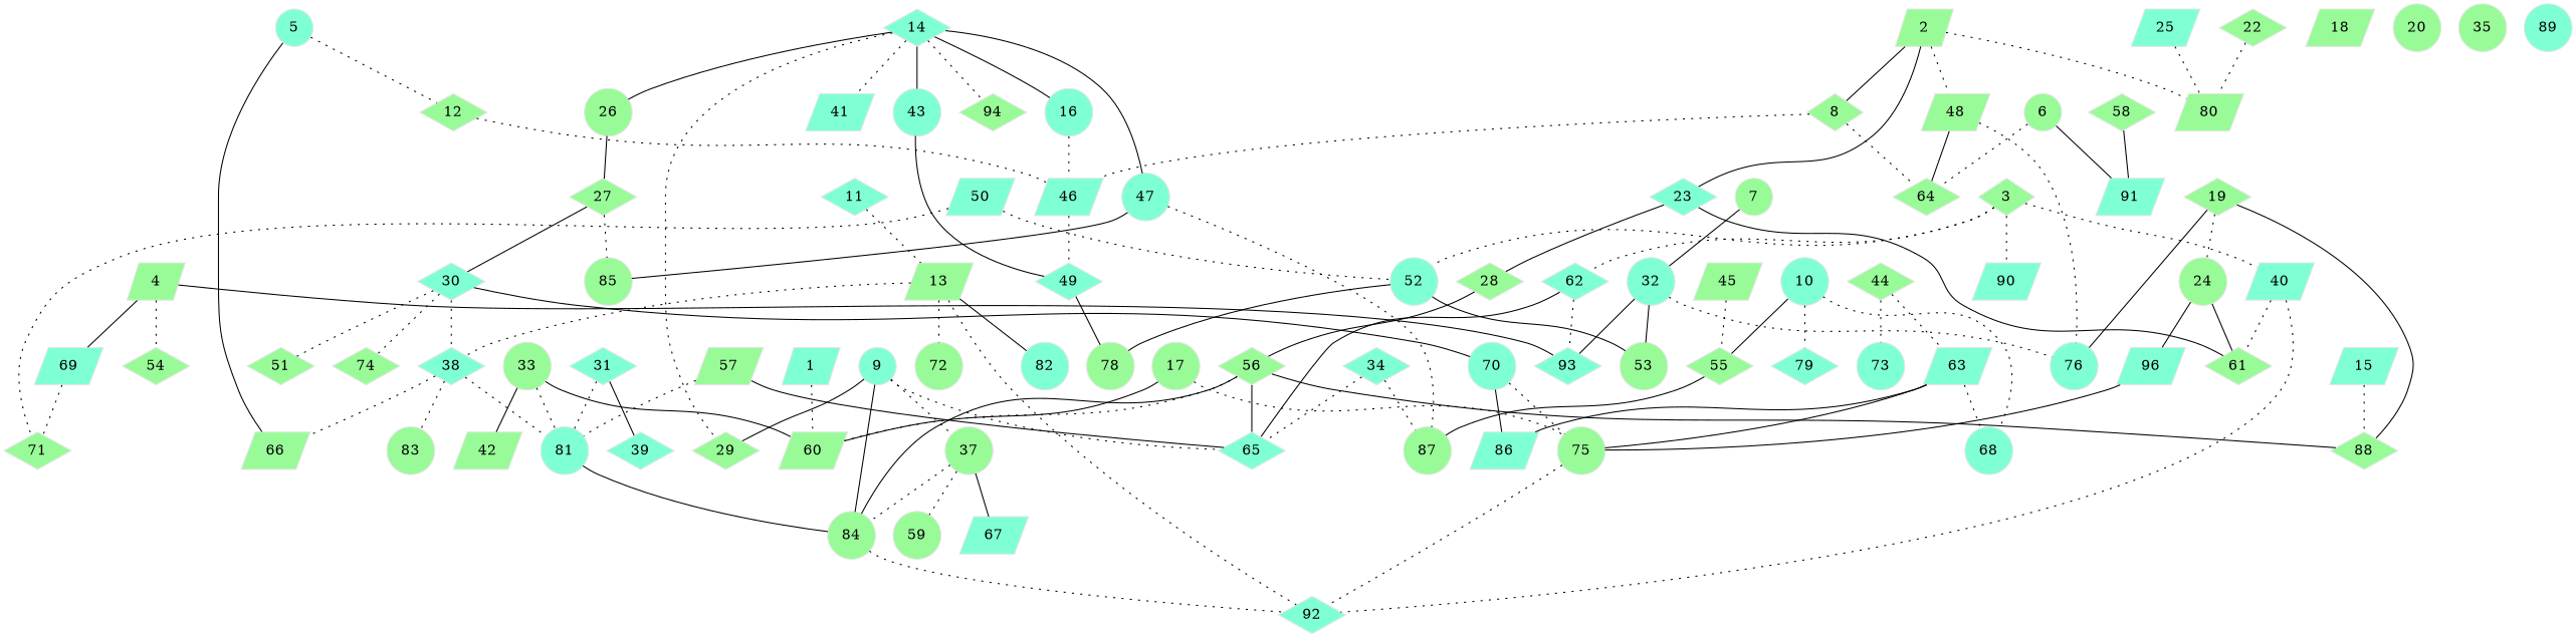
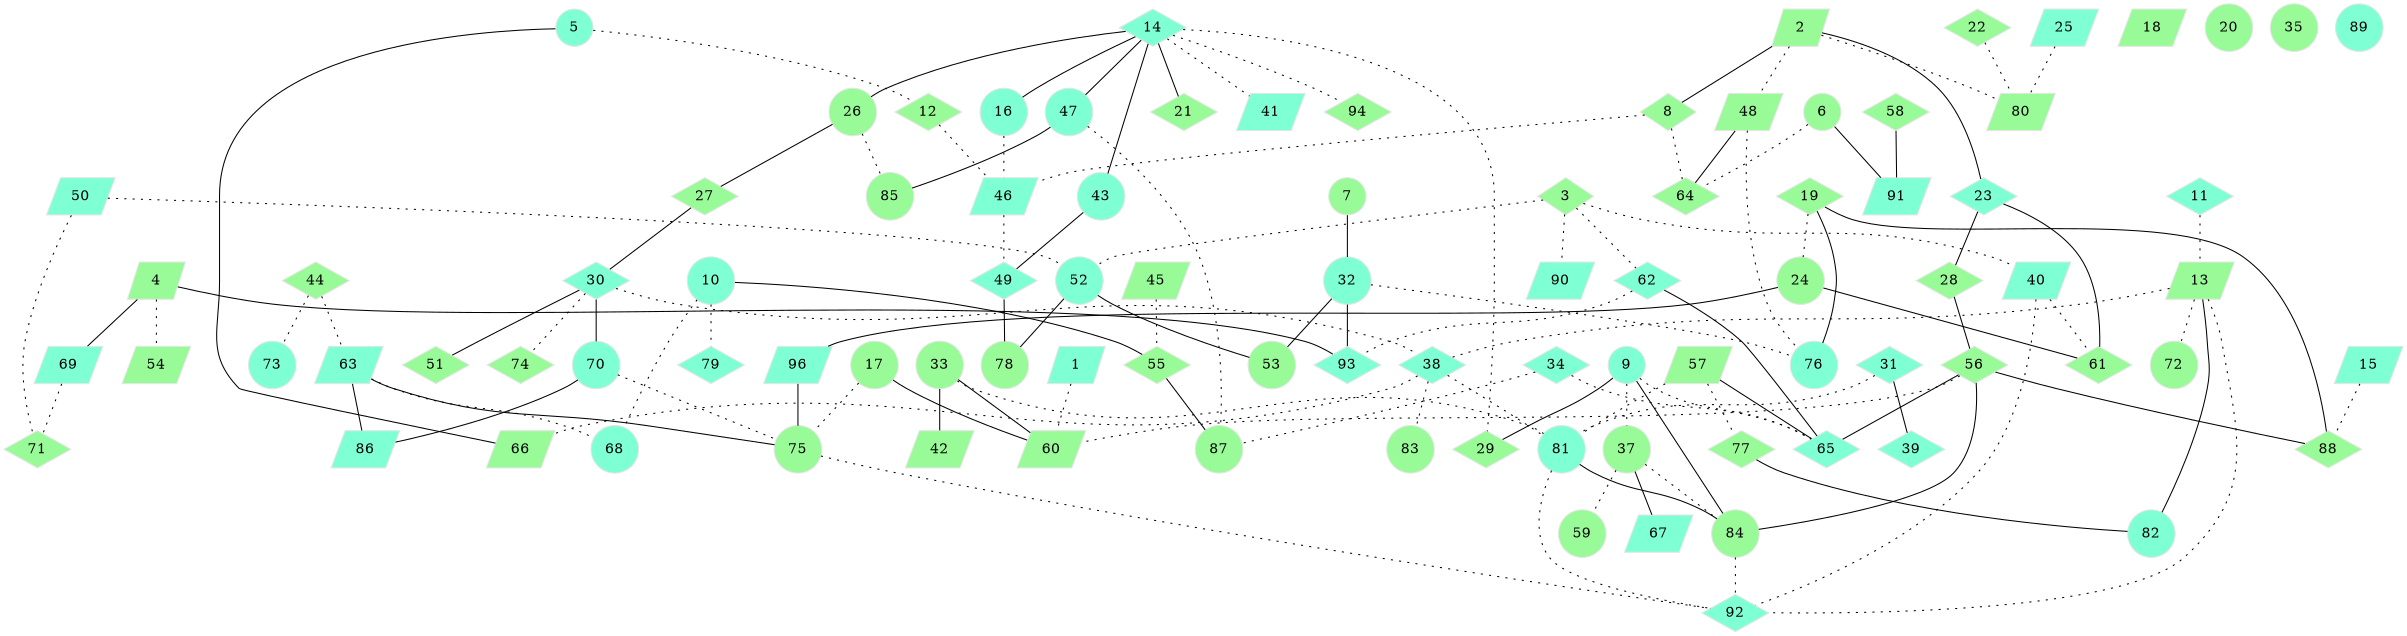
  graph {
    node [color=gray90 fillcolor=palegreen shape=diamond style=filled]
    edge [style=dotted]
    1 [fillcolor=aquamarine shape=parallelogram]
    60 [shape=parallelogram]
    2 [shape=parallelogram]
    8
    23 [fillcolor=aquamarine]
    48 [shape=parallelogram]
    80 [shape=parallelogram]
    64
    46 [fillcolor=aquamarine shape=parallelogram]
    28
    61
    76 [fillcolor=aquamarine shape=circle]
    40 [fillcolor=aquamarine shape=parallelogram]
    3
    52 [fillcolor=aquamarine shape=circle]
    62 [fillcolor=aquamarine]
    90 [fillcolor=aquamarine shape=parallelogram]
    92 [fillcolor=aquamarine]
    53 [shape=circle]
    78 [shape=circle]
    93 [fillcolor=aquamarine]
    65 [fillcolor=aquamarine]
    4 [shape=parallelogram]
-   54
+   54 [shape=parallelogram]
    69 [fillcolor=aquamarine shape=parallelogram]
    71
    5 [fillcolor=aquamarine shape=circle]
    12
    66 [shape=parallelogram]
    6 [shape=circle]
    91 [fillcolor=aquamarine shape=parallelogram]
    7 [shape=circle]
    32 [fillcolor=aquamarine shape=circle]
    49 [fillcolor=aquamarine]
    9 [fillcolor=aquamarine shape=circle]
    29
    37 [shape=circle]
    84 [shape=circle]
    59 [shape=circle]
    67 [fillcolor=aquamarine shape=parallelogram]
    10 [fillcolor=aquamarine shape=circle]
    55
    68 [fillcolor=aquamarine shape=circle]
    79 [fillcolor=aquamarine]
    87 [shape=circle]
    11 [fillcolor=aquamarine]
    13 [shape=parallelogram]
    38 [fillcolor=aquamarine]
    72 [shape=circle]
    82 [fillcolor=aquamarine shape=circle]
    81 [fillcolor=aquamarine shape=circle]
    83 [shape=circle]
    14 [fillcolor=aquamarine]
    16 [fillcolor=aquamarine shape=circle]
+   21
    26 [shape=circle]
    41 [fillcolor=aquamarine shape=parallelogram]
    43 [fillcolor=aquamarine shape=circle]
    47 [fillcolor=aquamarine shape=circle]
    94
    27
    85 [shape=circle]
    15 [fillcolor=aquamarine shape=parallelogram]
    88
    17 [shape=circle]
    75 [shape=circle]
    18 [shape=parallelogram]
    19
    24 [shape=circle]
    n70 [fillcolor=aquamarine label=96 shape=parallelogram]
    56
    20 [shape=circle]
    22
    25 [fillcolor=aquamarine shape=parallelogram]
    30 [fillcolor=aquamarine]
    51
    70 [fillcolor=aquamarine shape=circle]
    74
    86 [fillcolor=aquamarine shape=parallelogram]
    31 [fillcolor=aquamarine]
    39 [fillcolor=aquamarine]
    33 [shape=circle]
    42 [shape=parallelogram]
    34 [fillcolor=aquamarine]
    35 [shape=circle]
    63 [fillcolor=aquamarine shape=parallelogram]
    44
    73 [fillcolor=aquamarine shape=circle]
    45 [shape=parallelogram]
    50 [fillcolor=aquamarine shape=parallelogram]
    57 [shape=parallelogram]
+   77
    58
    89 [fillcolor=aquamarine shape=circle]
    1 -- 60
    2 -- 8 [style=solid]
    2 -- 23 [style=solid]
    2 -- 48
    2 -- 80
    8 -- 64
    8 -- 46
    23 -- 28 [style=solid]
    23 -- 61 [style=solid]
    48 -- 64 [style=solid]
    48 -- 76
    46 -- 49
    28 -- 56 [style=solid]
    40 -- 61
    40 -- 92
    3 -- 40
    3 -- 52
    3 -- 62
    3 -- 90
    52 -- 53 [style=solid]
    52 -- 78 [style=solid]
    62 -- 93
    62 -- 65 [style=solid]
    4 -- 93 [style=solid]
    4 -- 54
    4 -- 69 [style=solid]
    69 -- 71
    5 -- 12
    5 -- 66 [style=solid]
    12 -- 46
    6 -- 64
    6 -- 91 [style=solid]
    7 -- 32 [style=solid]
    32 -- 76
    32 -- 53 [style=solid]
    32 -- 93 [style=solid]
    49 -- 78 [style=solid]
    9 -- 65
    9 -- 29 [style=solid]
    9 -- 37
    9 -- 84 [style=solid]
    37 -- 84
    37 -- 59
    37 -- 67 [style=solid]
    84 -- 92
    10 -- 55 [style=solid]
    10 -- 68
    10 -- 79
    55 -- 87 [style=solid]
    11 -- 13
    13 -- 92
    13 -- 38
    13 -- 72
    13 -- 82 [style=solid]
    38 -- 66
    38 -- 81
    38 -- 83
+   81 -- 92
    81 -- 84 [style=solid]
    14 -- 29
    14 -- 16 [style=solid]
+   14 -- 21 [style=solid]
    14 -- 26 [style=solid]
    14 -- 41
    14 -- 43 [style=solid]
    14 -- 47 [style=solid]
    14 -- 94
    16 -- 46
    26 -- 27 [style=solid]
-   27 -- 85
+   26 -- 85
    43 -- 49 [style=solid]
    47 -- 87
    47 -- 85 [style=solid]
    27 -- 30 [style=solid]
    15 -- 88
    17 -- 60 [style=solid]
    17 -- 75
    75 -- 92
    19 -- 76 [style=solid]
    19 -- 88 [style=solid]
    19 -- 24
    24 -- 61 [style=solid]
    24 -- n70 [style=solid]
    n70 -- 75 [style=solid]
    56 -- 60
    56 -- 65 [style=solid]
    56 -- 84 [style=solid]
    56 -- 88 [style=solid]
    22 -- 80
    25 -- 80
    30 -- 38
-   30 -- 51
+   30 -- 51 [style=solid]
    30 -- 70 [style=solid]
    30 -- 74
    70 -- 75
    70 -- 86 [style=solid]
    31 -- 81
    31 -- 39 [style=solid]
    33 -- 60 [style=solid]
    33 -- 81
    33 -- 42 [style=solid]
    34 -- 65
    34 -- 87
    63 -- 68
    63 -- 75 [style=solid]
    63 -- 86 [style=solid]
    44 -- 63
    44 -- 73
    45 -- 55
    50 -- 52
    50 -- 71
    57 -- 65 [style=solid]
    57 -- 81
+   57 -- 77
+   77 -- 82 [style=solid]
    58 -- 91 [style=solid]
  }
